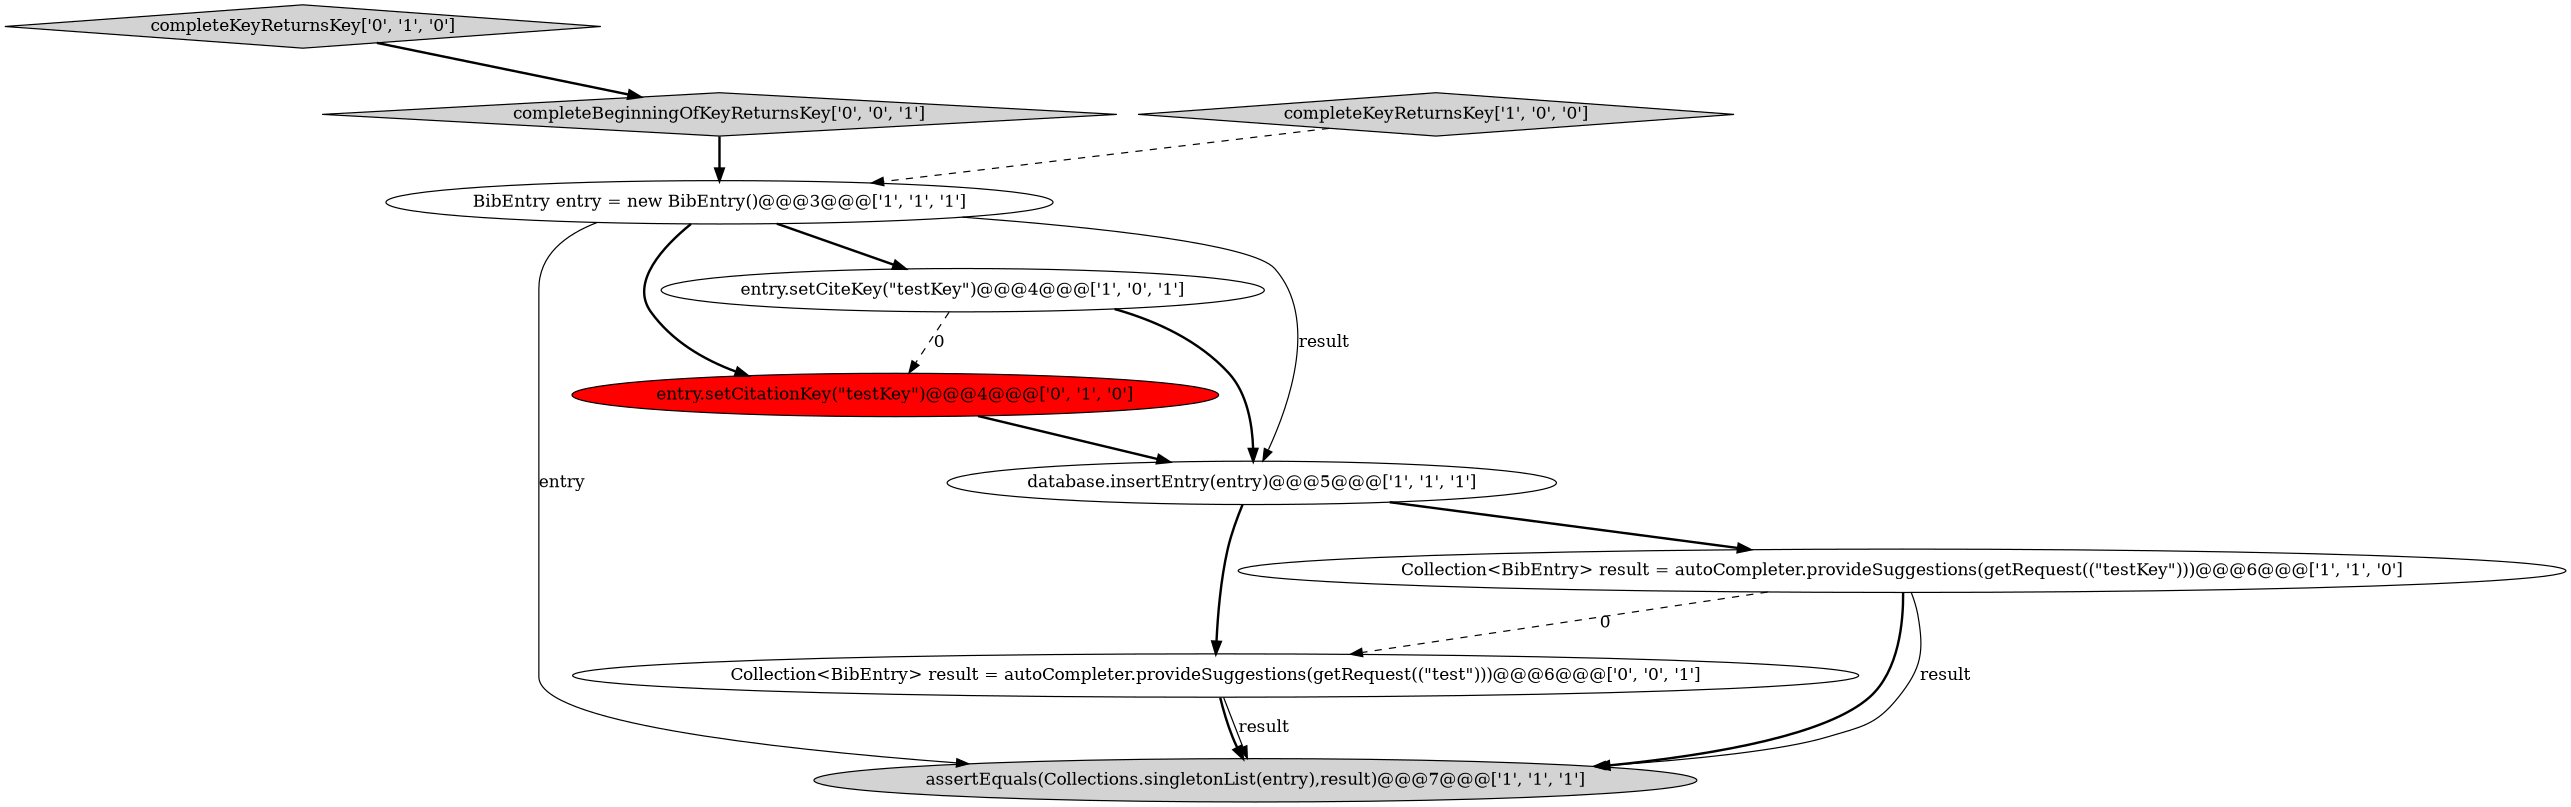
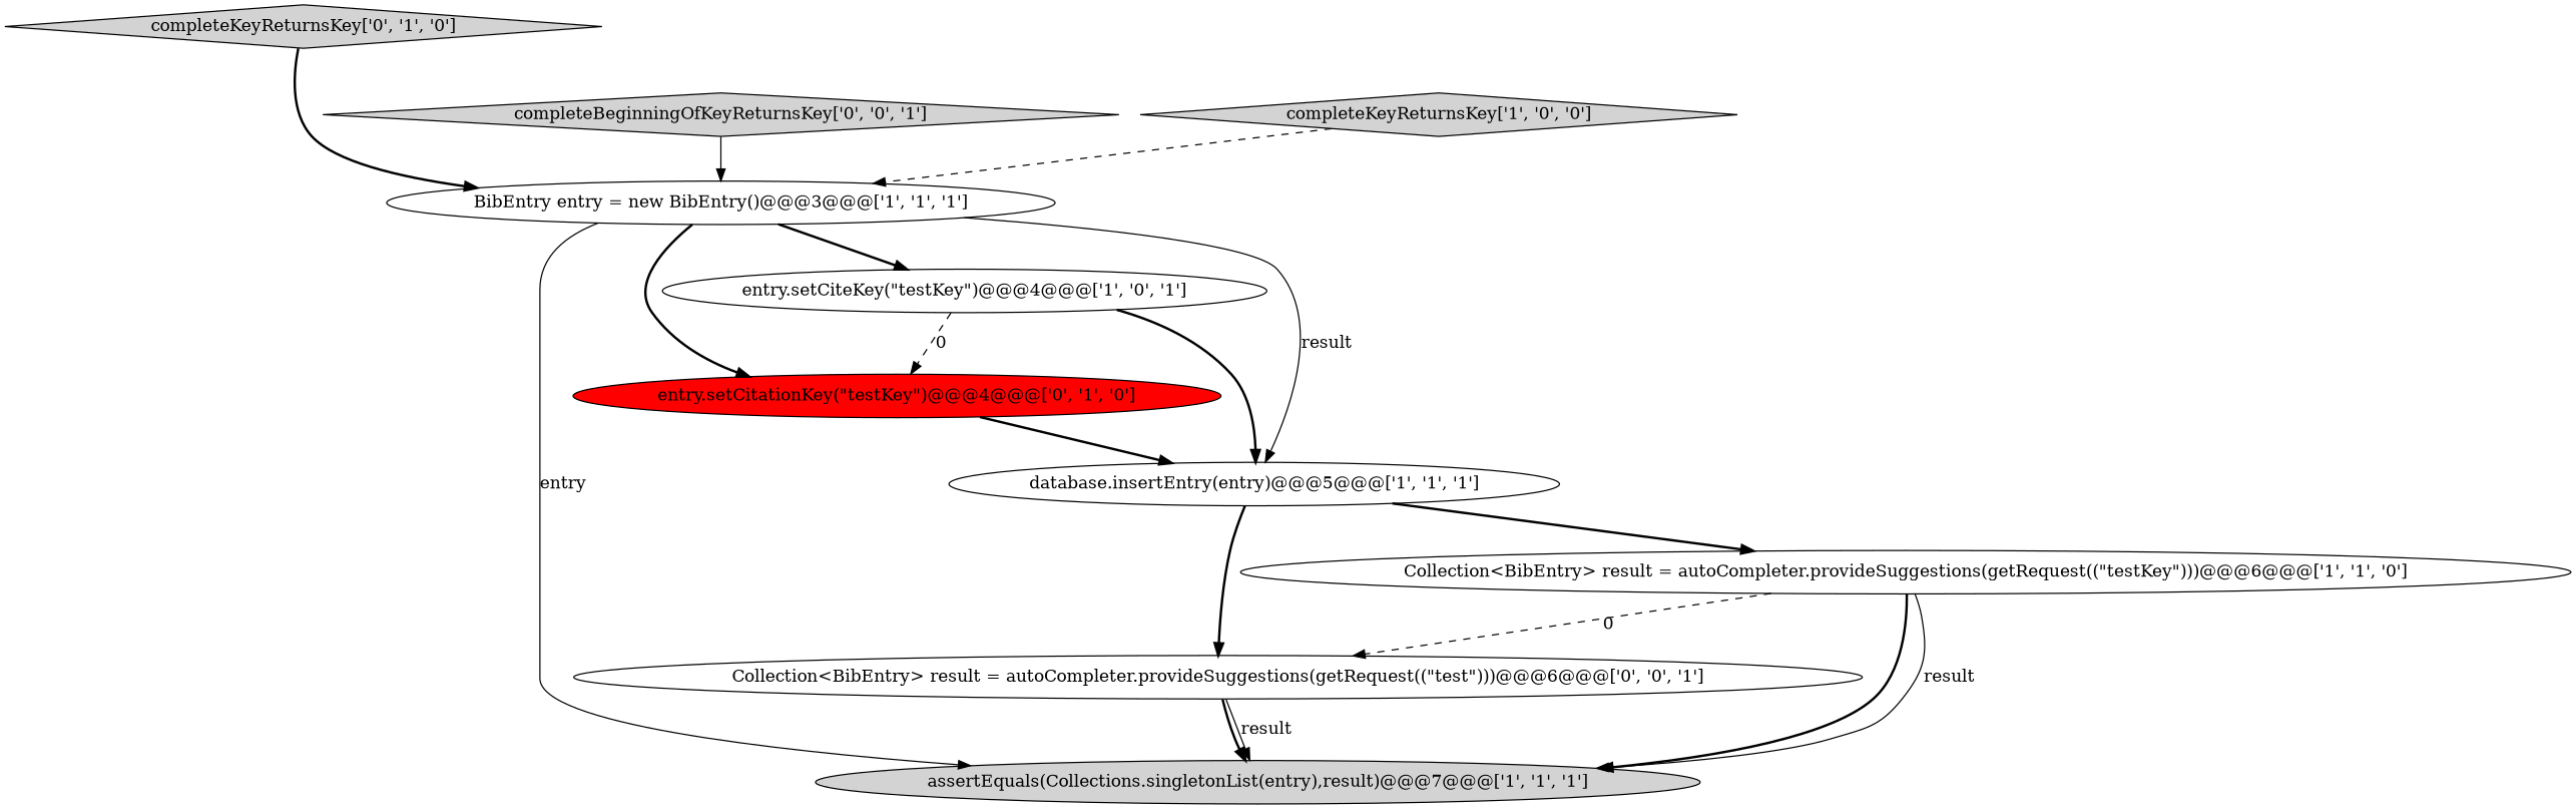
  digraph {
    node [fillcolor=white shape=ellipse style=filled]
    edge [style=bold]
    n1 [fillcolor=lightgray label="assertEquals(Collections.singletonList(entry),result)@@@7@@@['1', '1', '1']"]
    n2 [fillcolor=lightgray label="completeKeyReturnsKey['0', '1', '0']" shape=diamond]
    n3 [label="BibEntry entry = new BibEntry()@@@3@@@['1', '1', '1']"]
    n4 [fillcolor=red label="entry.setCitationKey(\"testKey\")@@@4@@@['0', '1', '0']"]
    n5 [label="database.insertEntry(entry)@@@5@@@['1', '1', '1']"]
    n6 [label="entry.setCiteKey(\"testKey\")@@@4@@@['1', '0', '1']"]
    n7 [fillcolor=lightgray label="completeKeyReturnsKey['1', '0', '0']" shape=diamond]
    n8 [label="Collection<BibEntry> result = autoCompleter.provideSuggestions(getRequest((\"testKey\")))@@@6@@@['1', '1', '0']"]
    n9 [label="Collection<BibEntry> result = autoCompleter.provideSuggestions(getRequest((\"test\")))@@@6@@@['0', '0', '1']"]
    n10 [fillcolor=lightgray label="completeBeginningOfKeyReturnsKey['0', '0', '1']" shape=diamond]
-   n2 -> n10
+   n2 -> n3
    n3 -> n1 [label=entry style=solid]
    n3 -> n4
    n3 -> n5 [label=result style=solid]
    n3 -> n6
    n4 -> n5
    n5 -> n8
    n5 -> n9
    n6 -> n4 [label=0 style=dashed]
    n6 -> n5
    n7 -> n3 [style=dashed]
    n8 -> n1
    n8 -> n1 [label=result style=solid]
    n8 -> n9 [label=0 style=dashed]
    n9 -> n1 [label=result style=solid]
    n9 -> n1
-   n10 -> n3
+   n10 -> n3 [style=solid]
  }
